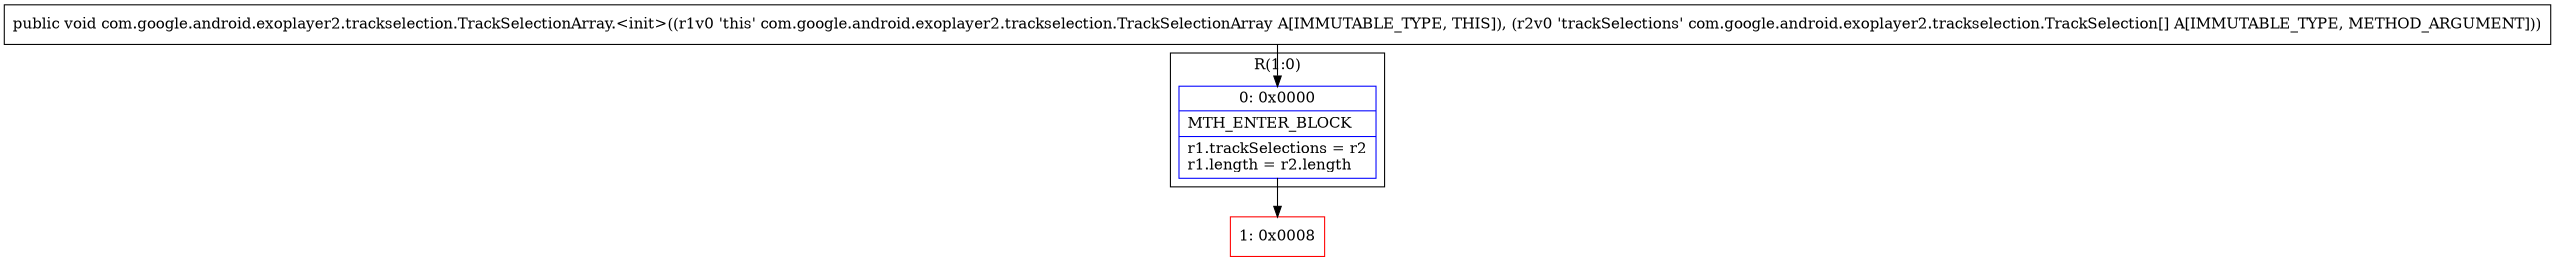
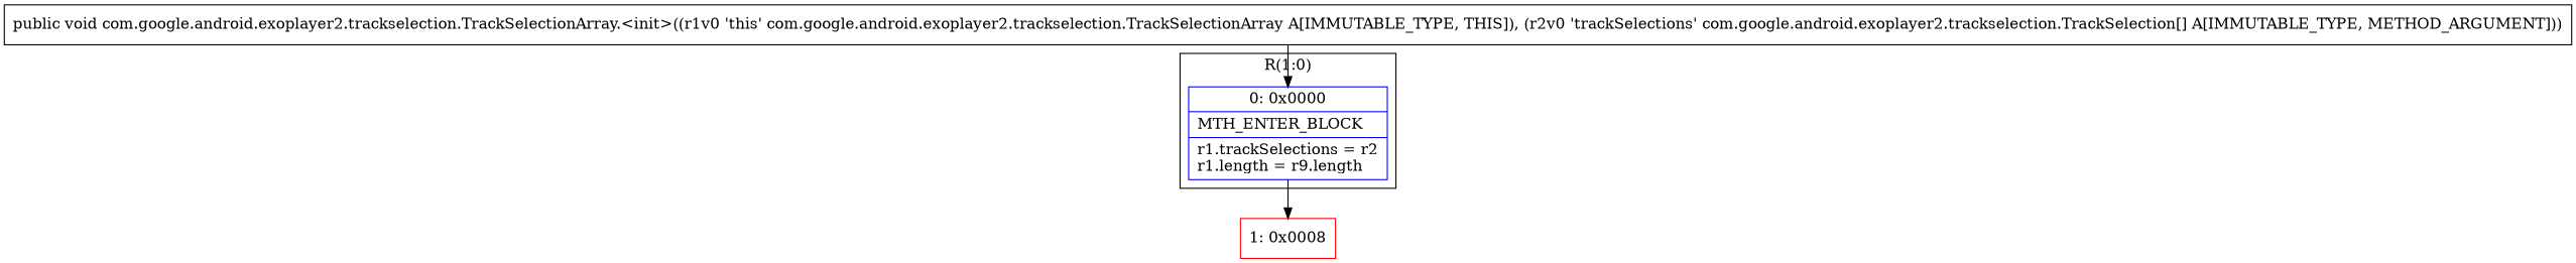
  digraph {
    node [shape=record]
-   n1 [color=blue label="{0\:\ 0x0000|MTH_ENTER_BLOCK\l|r1.trackSelections = r2\lr1.length = r2.length\l}"]
+   n1 [color=blue label="{0\:\ 0x0000|MTH_ENTER_BLOCK\l|r1.trackSelections = r2\lr1.length = r9.length\l}"]
    n2 [color=red label="{1\:\ 0x0008}"]
    n3 [label="{public void com.google.android.exoplayer2.trackselection.TrackSelectionArray.\<init\>((r1v0 'this' com.google.android.exoplayer2.trackselection.TrackSelectionArray A[IMMUTABLE_TYPE, THIS]), (r2v0 'trackSelections' com.google.android.exoplayer2.trackselection.TrackSelection[] A[IMMUTABLE_TYPE, METHOD_ARGUMENT])) }"]
    subgraph cluster_1 {
      label="R(1:0)"
      n1
    }
    n1 -> n2
    n3 -> n1
  }
